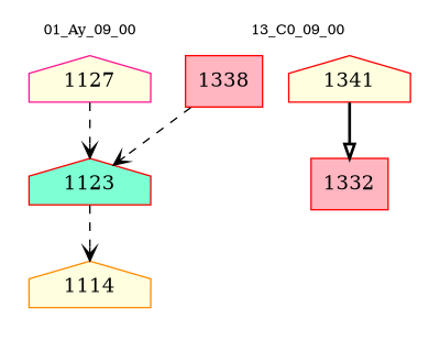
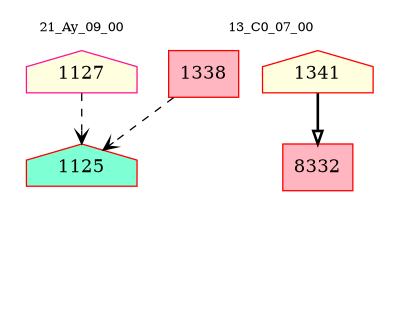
  digraph {
    node [color=red fillcolor=lightyellow shape=house style=filled]
    edge [arrowhead=vee color=black style=dashed]
    n1 [color=deeppink label=1127]
-   n2 [fillcolor=aquamarine label=1123]
-   n3 [color=darkorange label=1114]
+   n2 [fillcolor=aquamarine label=1125]
    n4 [fillcolor=lightpink label=1338 shape=box]
    n5 [label=1341]
-   n6 [fillcolor=lightpink label=1332 shape=box]
+   n6 [fillcolor=lightpink label=8332 shape=box]
    subgraph cluster_1 {
      color=white
      fontsize=10
-     label="01_Ay_09_00"
+     label="21_Ay_09_00"
      n1
      n2
-     n3
    }
    subgraph cluster_2 {
      color=white
      fontsize=10
-     label="13_C0_09_00"
+     label="13_C0_07_00"
      n4
      n5
      n6
    }
    n1 -> n2
-   n2 -> n3
    n4 -> n2
    n5 -> n6 [arrowhead=onormal style=bold]
  }
